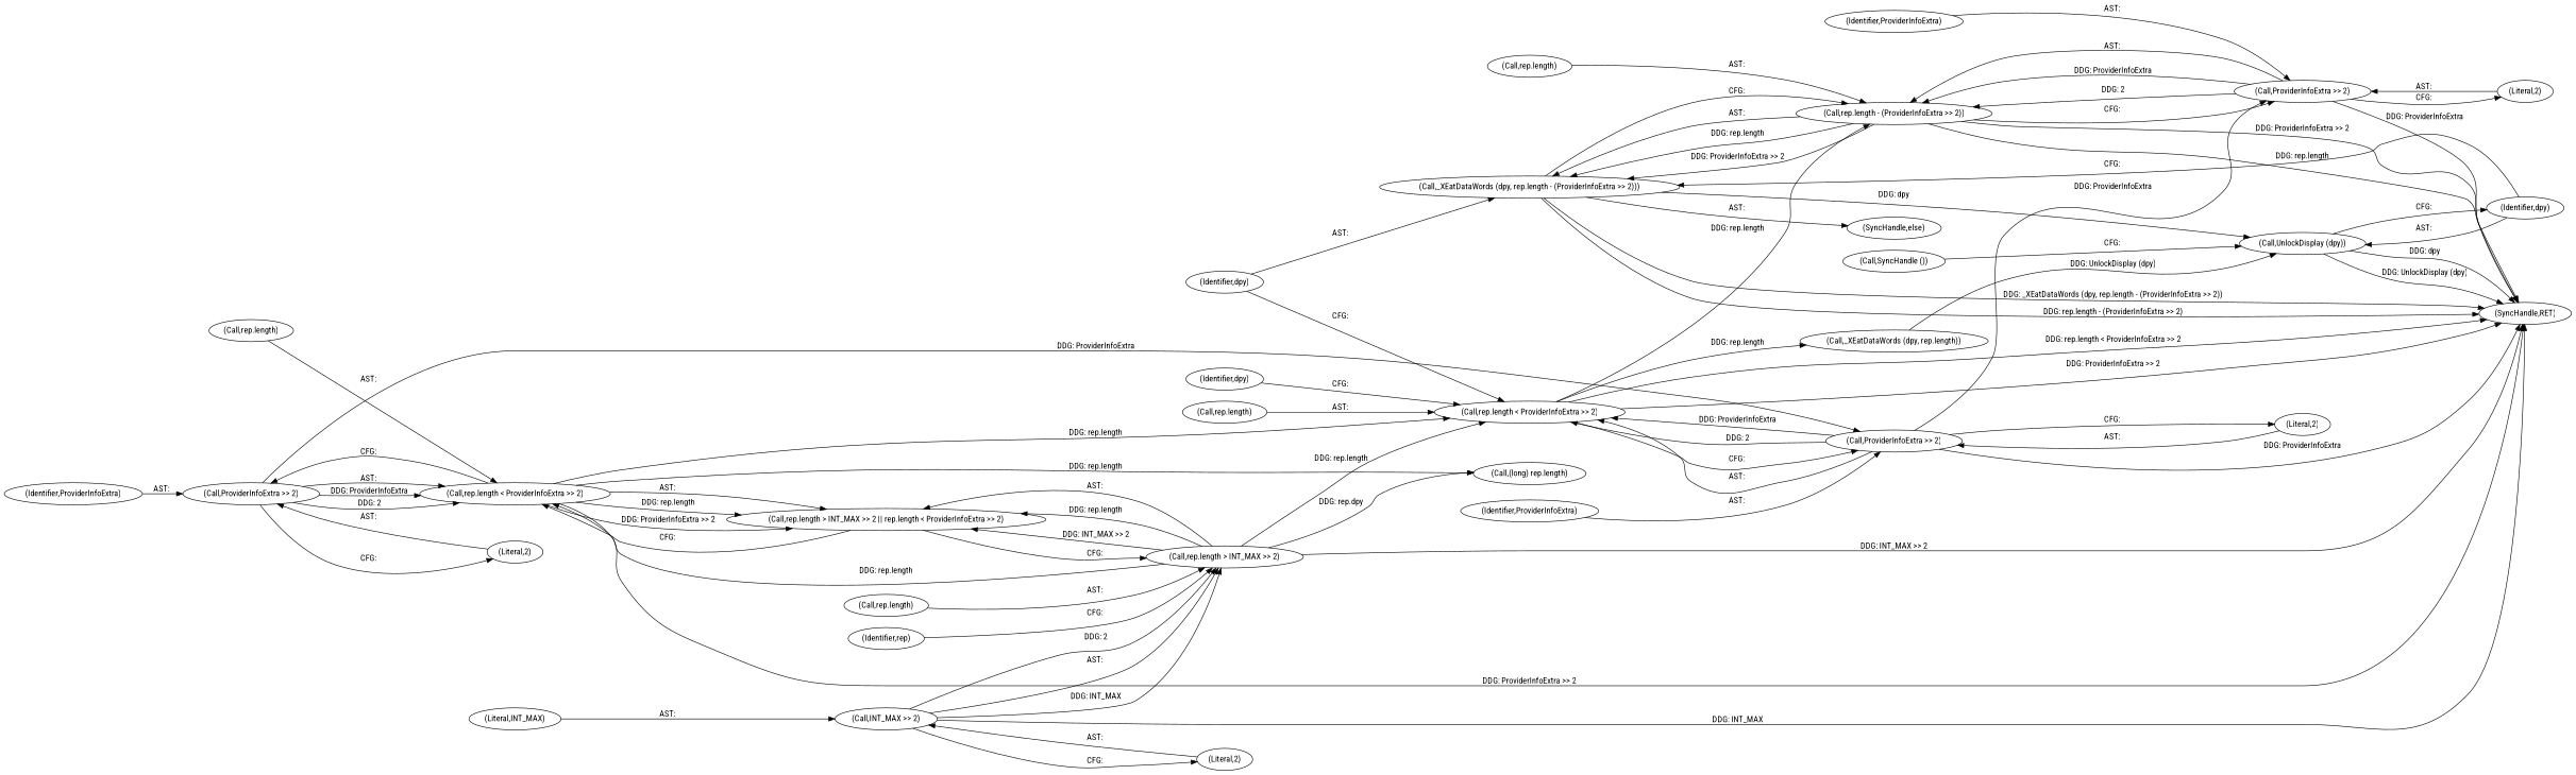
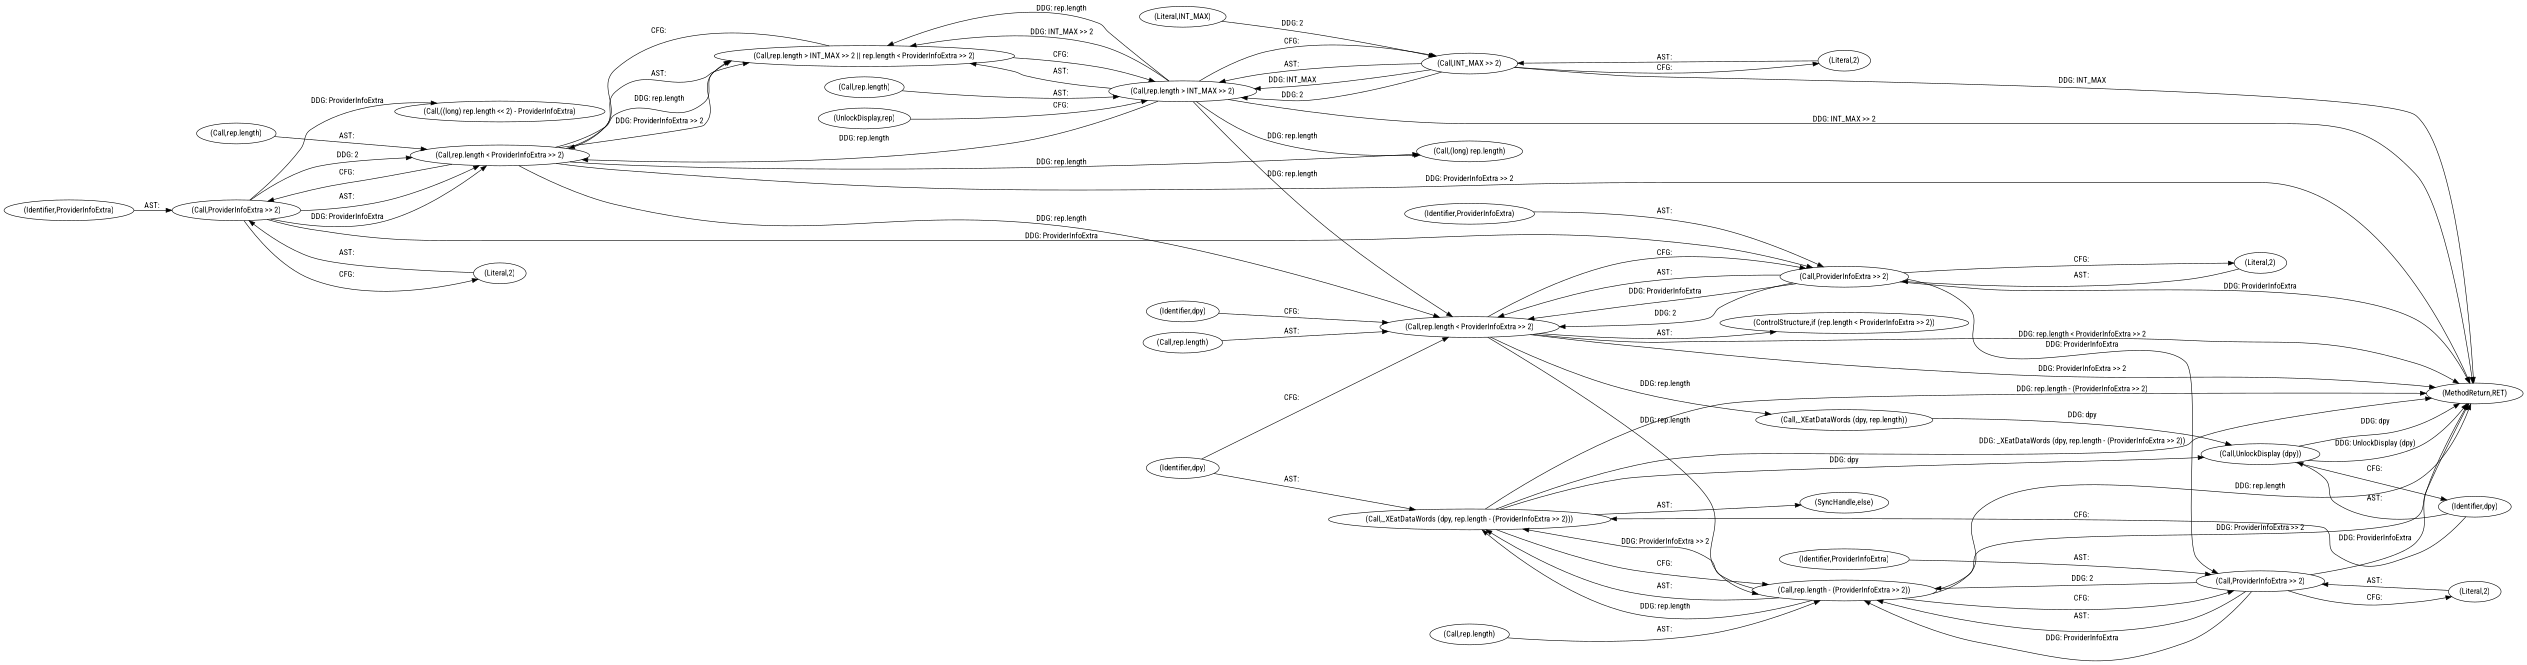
  digraph {
    fontname="Roboto Condensed"
    rankdir=LR
    node [fontname="Roboto Condensed"]
    edge [fontname="Roboto Condensed"]
    n1 [label="(Call,_XEatDataWords (dpy, rep.length - (ProviderInfoExtra >> 2)))"]
    n2 [label="(Call,rep.length - (ProviderInfoExtra >> 2))"]
    n3 [label="(Call,UnlockDisplay (dpy))"]
    n4 [label="(SyncHandle,else)"]
-   n5 [label="(SyncHandle,RET)"]
+   n5 [label="(MethodReturn,RET)"]
    n6 [label="(Call,ProviderInfoExtra >> 2)"]
    n7 [label="(Identifier,dpy)"]
    n8 [label="(Literal,2)"]
    n9 [label="(Call,rep.length < ProviderInfoExtra >> 2)"]
    n10 [label="(Call,ProviderInfoExtra >> 2)"]
    n11 [label="(Call,_XEatDataWords (dpy, rep.length))"]
+   n12 [label="(ControlStructure,if (rep.length < ProviderInfoExtra >> 2))"]
    n13 [label="(Literal,2)"]
    n14 [label="(Call,rep.length > INT_MAX >> 2)"]
    n15 [label="(Call,INT_MAX >> 2)"]
    n16 [label="(Call,rep.length < ProviderInfoExtra >> 2)"]
    n17 [label="(Call,rep.length > INT_MAX >> 2 || rep.length < ProviderInfoExtra >> 2)"]
    n18 [label="(Call,(long) rep.length)"]
    n19 [label="(Literal,2)"]
    n20 [label="(Call,ProviderInfoExtra >> 2)"]
    n21 [label="(Literal,2)"]
+   n22 [label="(Call,((long) rep.length << 2) - ProviderInfoExtra)"]
    n23 [label="(Identifier,dpy)"]
    n24 [label="(Call,rep.length)"]
-   n25 [label="(Identifier,rep)"]
+   n25 [label="(UnlockDisplay,rep)"]
    n26 [label="(Identifier,dpy)"]
    n27 [label="(Literal,INT_MAX)"]
-   n28 [label="(Call,SyncHandle ())"]
    n29 [label="(Identifier,ProviderInfoExtra)"]
    n30 [label="(Call,rep.length)"]
    n31 [label="(Call,rep.length)"]
    n32 [label="(Identifier,ProviderInfoExtra)"]
    n33 [label="(Identifier,ProviderInfoExtra)"]
    n34 [label="(Call,rep.length)"]
    n1 -> n2 [label="CFG: "]
    n1 -> n3 [label="DDG: dpy"]
    n1 -> n4 [label="AST: "]
    n1 -> n5 [label="DDG: rep.length - (ProviderInfoExtra >> 2)"]
    n1 -> n5 [label="DDG: _XEatDataWords (dpy, rep.length - (ProviderInfoExtra >> 2))"]
    n2 -> n1 [label="AST: "]
    n2 -> n1 [label="DDG: rep.length"]
    n2 -> n1 [label="DDG: ProviderInfoExtra >> 2"]
    n2 -> n5 [label="DDG: rep.length"]
    n2 -> n5 [label="DDG: ProviderInfoExtra >> 2"]
    n2 -> n6 [label="CFG: "]
    n3 -> n5 [label="DDG: UnlockDisplay (dpy)"]
    n3 -> n5 [label="DDG: dpy"]
    n3 -> n7 [label="CFG: "]
    n6 -> n2 [label="AST: "]
    n6 -> n2 [label="DDG: ProviderInfoExtra"]
    n6 -> n2 [label="DDG: 2"]
    n6 -> n5 [label="DDG: ProviderInfoExtra"]
    n6 -> n8 [label="CFG: "]
    n7 -> n1 [label="CFG: "]
    n7 -> n3 [label="AST: "]
    n8 -> n6 [label="AST: "]
    n9 -> n2 [label="DDG: rep.length"]
    n9 -> n5 [label="DDG: rep.length < ProviderInfoExtra >> 2"]
    n9 -> n5 [label="DDG: ProviderInfoExtra >> 2"]
    n9 -> n10 [label="CFG: "]
    n9 -> n11 [label="DDG: rep.length"]
+   n9 -> n12 [label="AST: "]
    n10 -> n5 [label="DDG: ProviderInfoExtra"]
    n10 -> n6 [label="DDG: ProviderInfoExtra"]
    n10 -> n9 [label="AST: "]
    n10 -> n9 [label="DDG: ProviderInfoExtra"]
    n10 -> n9 [label="DDG: 2"]
    n10 -> n13 [label="CFG: "]
-   n11 -> n3 [label="DDG: UnlockDisplay (dpy)"]
+   n11 -> n3 [label="DDG: dpy"]
    n13 -> n10 [label="AST: "]
    n14 -> n5 [label="DDG: INT_MAX >> 2"]
    n14 -> n9 [label="DDG: rep.length"]
+   n14 -> n15 [label="CFG: "]
    n14 -> n16 [label="DDG: rep.length"]
    n14 -> n17 [label="AST: "]
    n14 -> n17 [label="DDG: rep.length"]
    n14 -> n17 [label="DDG: INT_MAX >> 2"]
-   n14 -> n18 [label="DDG: rep.dpy"]
+   n14 -> n18 [label="DDG: rep.length"]
    n15 -> n5 [label="DDG: INT_MAX"]
    n15 -> n14 [label="AST: "]
    n15 -> n14 [label="DDG: INT_MAX"]
    n15 -> n14 [label="DDG: 2"]
    n15 -> n19 [label="CFG: "]
    n16 -> n5 [label="DDG: ProviderInfoExtra >> 2"]
    n16 -> n9 [label="DDG: rep.length"]
    n16 -> n17 [label="AST: "]
    n16 -> n17 [label="DDG: rep.length"]
    n16 -> n17 [label="DDG: ProviderInfoExtra >> 2"]
    n16 -> n18 [label="DDG: rep.length"]
    n16 -> n20 [label="CFG: "]
    n17 -> n14 [label="CFG: "]
    n17 -> n16 [label="CFG: "]
    n19 -> n15 [label="AST: "]
    n20 -> n10 [label="DDG: ProviderInfoExtra"]
    n20 -> n16 [label="AST: "]
    n20 -> n16 [label="DDG: ProviderInfoExtra"]
    n20 -> n16 [label="DDG: 2"]
    n20 -> n21 [label="CFG: "]
+   n20 -> n22 [label="DDG: ProviderInfoExtra"]
    n21 -> n20 [label="AST: "]
    n23 -> n1 [label="AST: "]
    n23 -> n9 [label="CFG: "]
    n24 -> n14 [label="AST: "]
    n25 -> n14 [label="CFG: "]
    n26 -> n9 [label="CFG: "]
-   n27 -> n15 [label="AST: "]
-   n28 -> n3 [label="CFG: "]
+   n27 -> n15 [label="DDG: 2"]
    n29 -> n10 [label="AST: "]
    n30 -> n9 [label="AST: "]
    n31 -> n16 [label="AST: "]
    n32 -> n20 [label="AST: "]
    n33 -> n6 [label="AST: "]
    n34 -> n2 [label="AST: "]
  }
